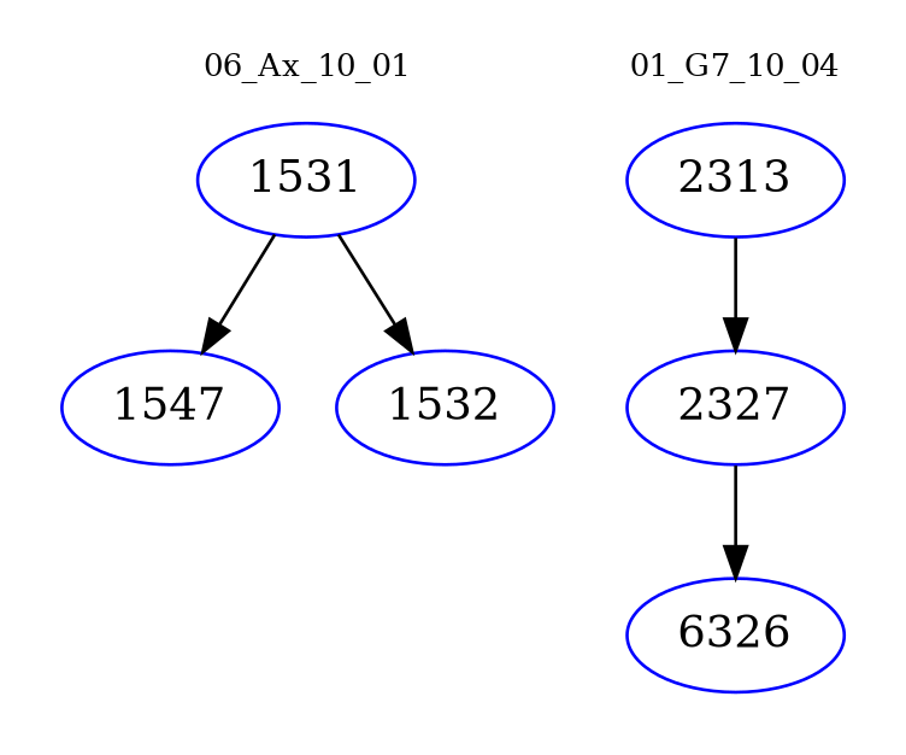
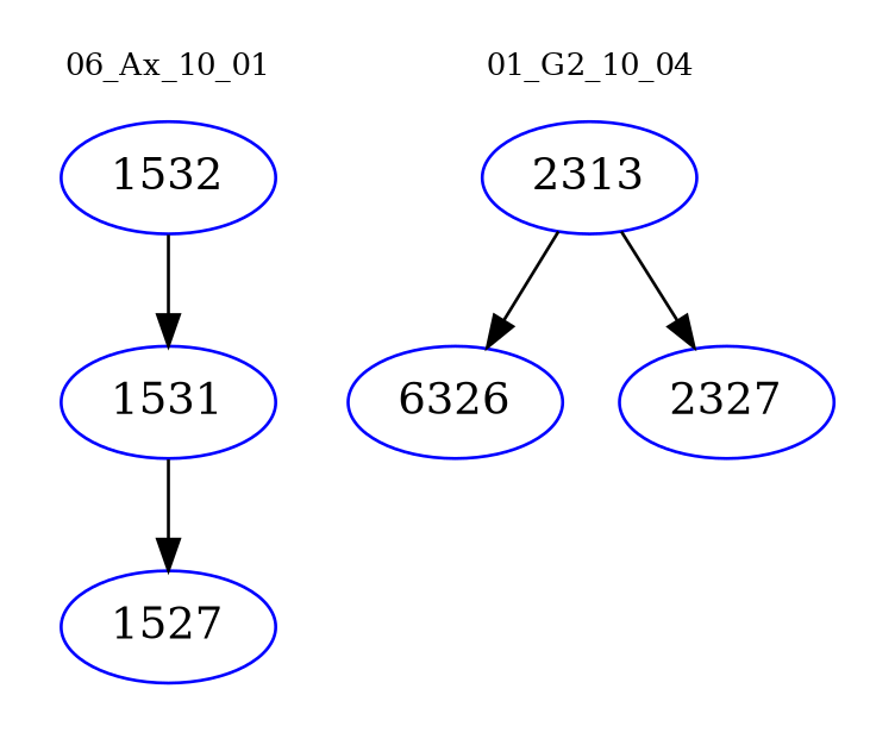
  digraph {
    node [color=blue]
    edge [color=black]
    n1 [label=1531]
-   n2 [label=1547]
+   n2 [label=1527]
    n3 [label=1532]
    n4 [label=2313]
    n5 [label=6326]
    n6 [label=2327]
    subgraph cluster_1 {
      color=white
      fontsize=10
      label="06_Ax_10_01"
      n1
      n2
      n3
    }
    subgraph cluster_2 {
      color=white
      fontsize=10
-     label="01_G7_10_04"
+     label="01_G2_10_04"
      n4
      n5
      n6
    }
    n1 -> n2
-   n1 -> n3
-   n6 -> n5
+   n3 -> n1
+   n4 -> n5
    n4 -> n6
  }
